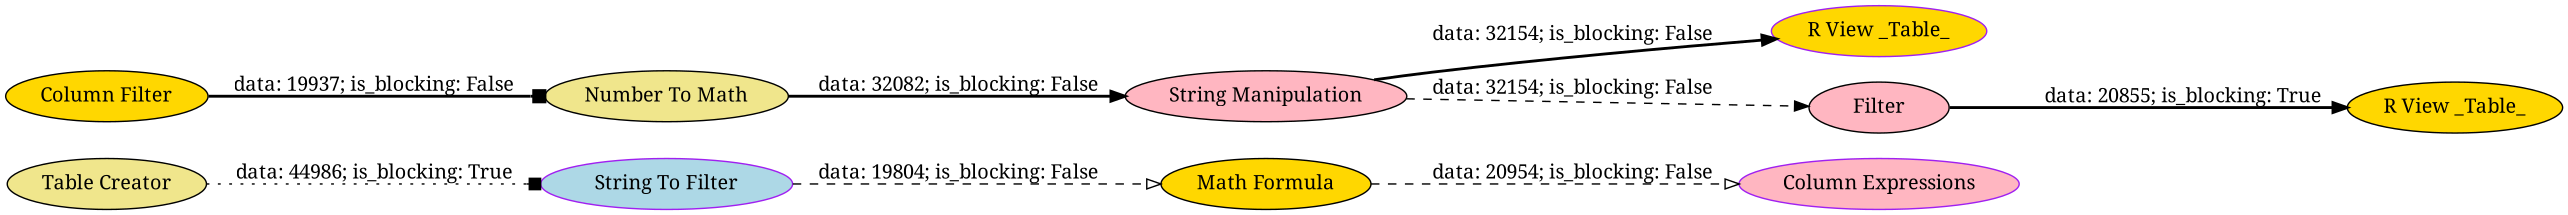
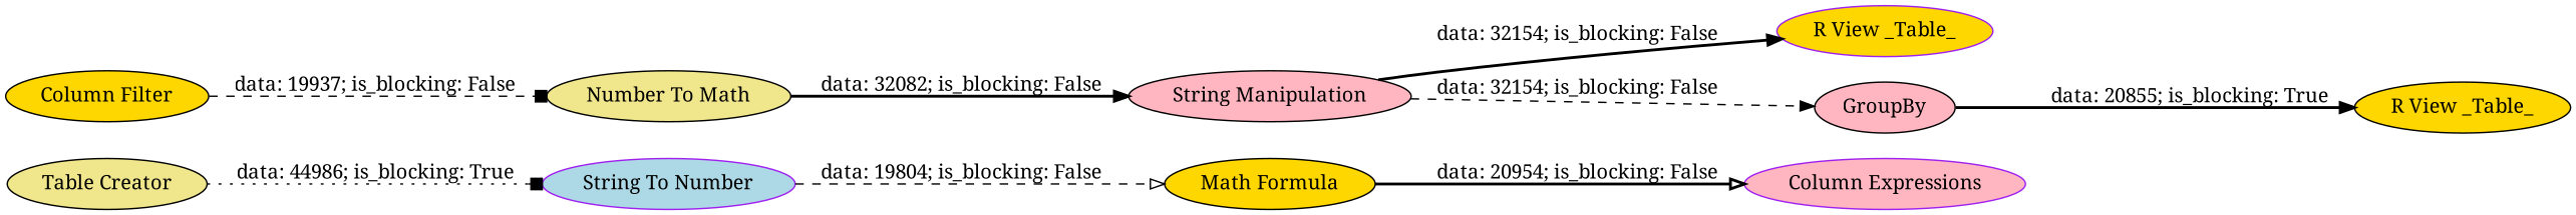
  digraph {
    fontname="Noto Serif"
    rankdir=LR
    node [color=black fillcolor=gold fontname="Noto Serif" style=filled]
    edge [arrowhead=normal fontname="Noto Serif" style=dashed]
    n1 [label="Math Formula"]
    n2 [color=purple fillcolor=lightpink label="Column Expressions"]
    n3 [color=purple label="R View _Table_"]
    n4 [label="Column Filter"]
    n5 [fillcolor=khaki label="Number To Math"]
-   n6 [color=purple fillcolor=lightblue label="String To Filter"]
+   n6 [color=purple fillcolor=lightblue label="String To Number"]
    n7 [fillcolor=lightpink label="String Manipulation"]
-   n8 [fillcolor=lightpink label=Filter]
+   n8 [fillcolor=lightpink label=GroupBy]
    n9 [label="R View _Table_"]
    n10 [fillcolor=khaki label="Table Creator"]
-   n1 -> n2 [arrowhead=onormal label="data: 20954; is_blocking: False"]
-   n4 -> n5 [arrowhead=box label="data: 19937; is_blocking: False" style=bold]
+   n1 -> n2 [arrowhead=onormal label="data: 20954; is_blocking: False" style=bold]
+   n4 -> n5 [arrowhead=box label="data: 19937; is_blocking: False"]
    n5 -> n7 [label="data: 32082; is_blocking: False" style=bold]
    n6 -> n1 [arrowhead=onormal label="data: 19804; is_blocking: False"]
    n7 -> n3 [label="data: 32154; is_blocking: False" style=bold]
    n7 -> n8 [label="data: 32154; is_blocking: False"]
    n8 -> n9 [label="data: 20855; is_blocking: True" style=bold]
    n10 -> n6 [arrowhead=box label="data: 44986; is_blocking: True" style=dotted]
  }
